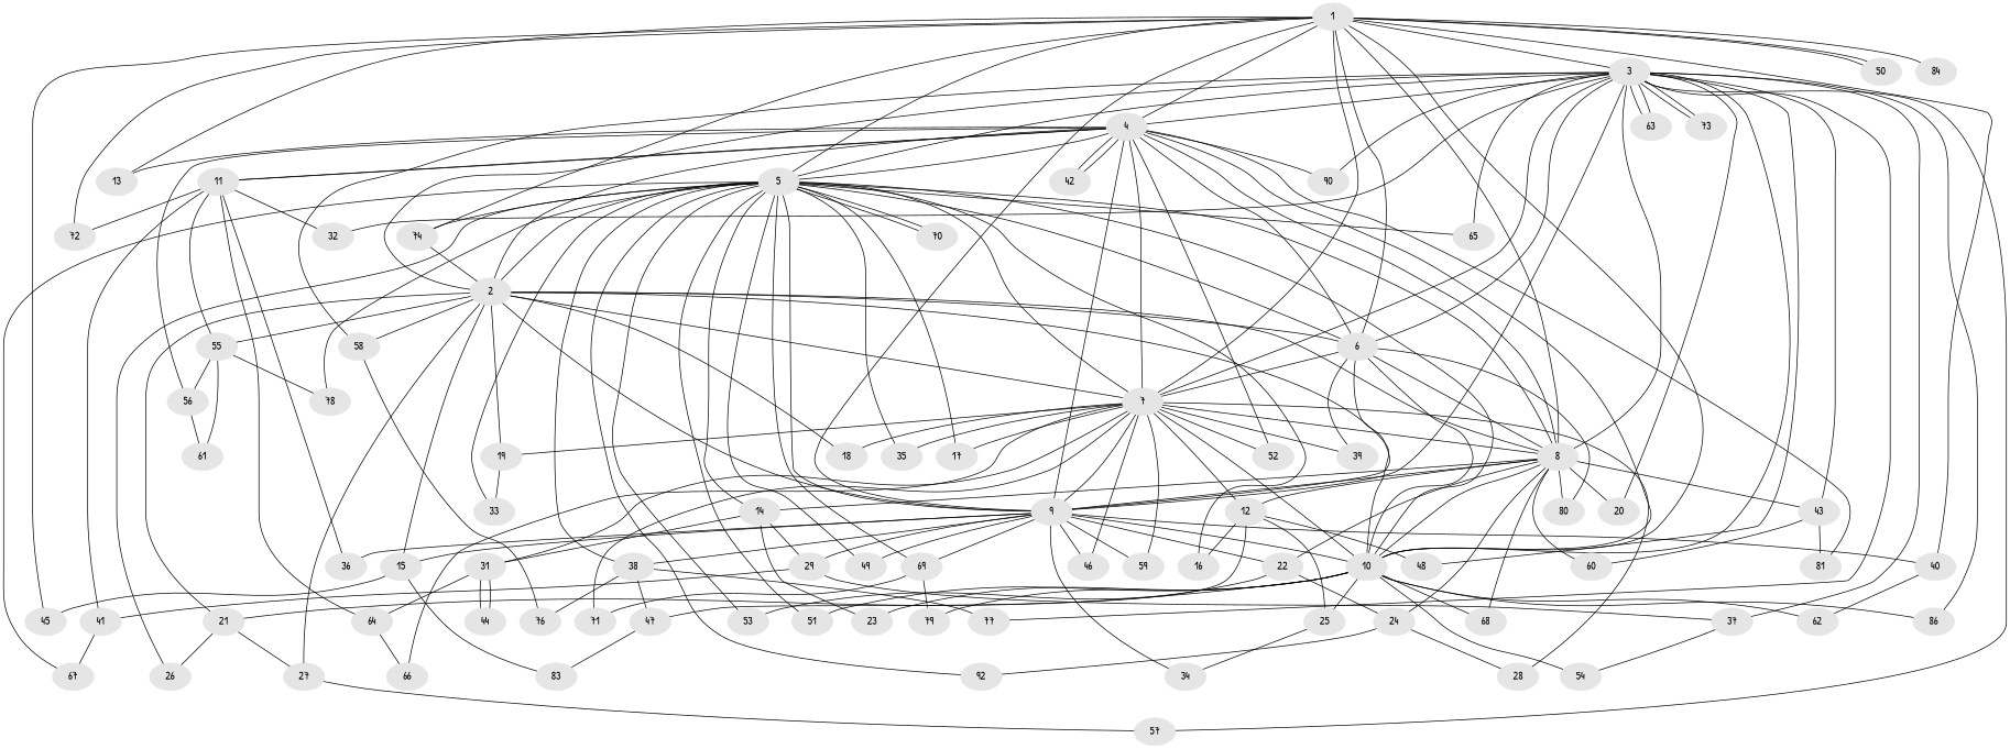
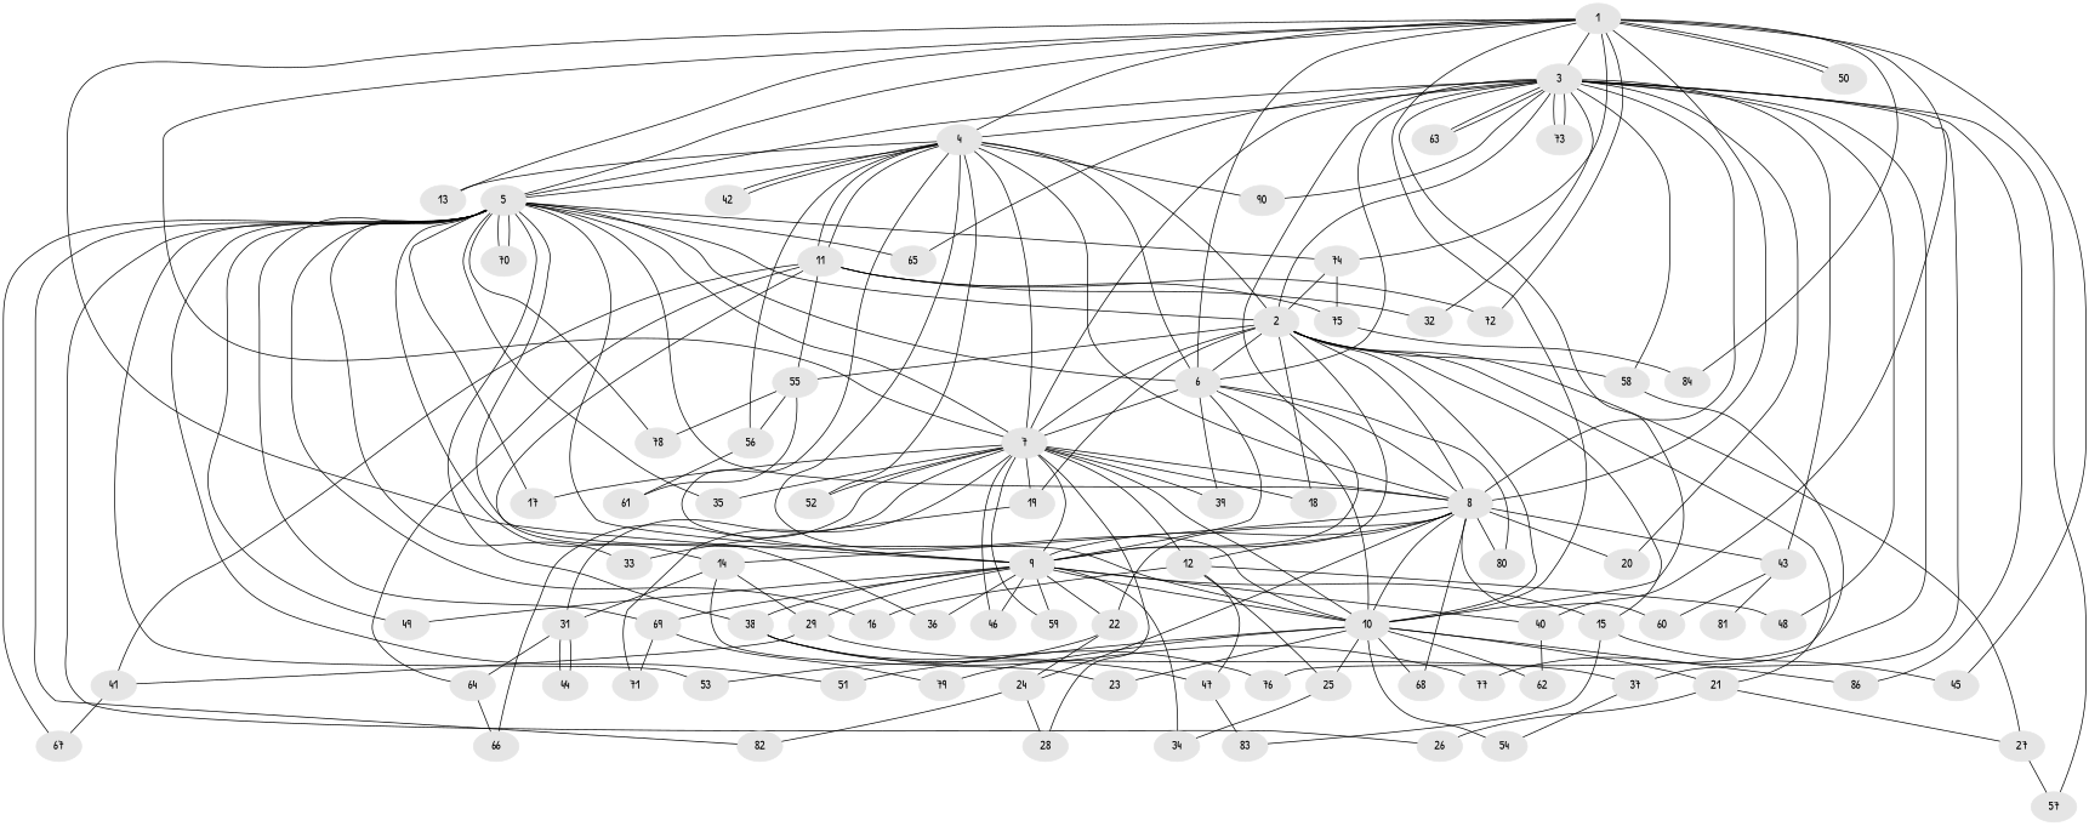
  graph {
    fontname="Patrick Hand"
    node [color=gray90 fontname="Patrick Hand" style=filled]
    edge [fontname="Patrick Hand"]
    1
    3
    4
    5
    6
    7
    8
    9
    10
    13
    40
    45
    50
    72
    74
    84
    2
    15
    18
    19
    21
    27
    55
    58
    20
    n26 [label=90]
    32
    37
    43
    48
    57
    63
    65
    73
    77
    86
    11
    42
    52
    56
    81
    14
    16
    17
    26
    33
    35
    38
    49
    51
    53
    67
    69
    70
    78
-   82 [label=92]
+   82
    39
    80
    12
    28
    31
    46
    59
    66
    71
    22
    24
    60
    68
    29
    34
    36
    23
    25
    54
    62
    79
+   75
    83
    61
    76
    41
    64
    47
    44
    1 -- 3
    1 -- 4
    1 -- 5
    1 -- 6
    1 -- 7
    1 -- 8
    1 -- 9
    1 -- 10
    1 -- 13
    1 -- 40
    1 -- 45
    1 -- 50
    1 -- 50
    1 -- 72
    1 -- 74
    1 -- 84
    3 -- 4
    3 -- 5
    3 -- 6
    3 -- 7
    3 -- 8
    3 -- 9
    3 -- 10
    3 -- 58
    3 -- 20
    3 -- n26
    3 -- 32
    3 -- 37
    3 -- 43
    3 -- 48
    3 -- 57
    3 -- 63
    3 -- 63
    3 -- 65
    3 -- 73
    3 -- 73
    3 -- 77
    3 -- 86
    4 -- 5
    4 -- 6
    4 -- 7
    4 -- 8
    4 -- 9
    4 -- 10
    4 -- 13
    4 -- n26
    4 -- 11
    4 -- 11
    4 -- 42
    4 -- 42
    4 -- 52
    4 -- 56
-   4 -- 81
    5 -- 6
    5 -- 7
    5 -- 8
    5 -- 9
    5 -- 10
    5 -- 74
    5 -- 65
    5 -- 14
    5 -- 16
    5 -- 17
    5 -- 26
    5 -- 33
    5 -- 35
    5 -- 38
    5 -- 49
    5 -- 51
    5 -- 53
    5 -- 67
    5 -- 69
    5 -- 70
    5 -- 70
    5 -- 78
    5 -- 82
    6 -- 7
    6 -- 8
    6 -- 9
    6 -- 10
    6 -- 39
    6 -- 80
    7 -- 8
    7 -- 9
    7 -- 10
    7 -- 18
    7 -- 19
    7 -- 52
    7 -- 17
    7 -- 35
    7 -- 39
    7 -- 12
    7 -- 28
    7 -- 31
    7 -- 46
    7 -- 59
    7 -- 66
    7 -- 71
    8 -- 9
    8 -- 10
    8 -- 20
    8 -- 43
    8 -- 14
    8 -- 80
    8 -- 12
    8 -- 22
    8 -- 24
    8 -- 60
    8 -- 68
    9 -- 10
    9 -- 40
    9 -- 15
    9 -- 38
    9 -- 49
    9 -- 69
    9 -- 46
    9 -- 59
    9 -- 22
    9 -- 29
    9 -- 34
    9 -- 36
    10 -- 21
    10 -- 86
    10 -- 51
    10 -- 68
    10 -- 23
    10 -- 25
    10 -- 54
    10 -- 62
    10 -- 79
    40 -- 62
    74 -- 2
+   74 -- 75
    2 -- 3
    2 -- 4
    2 -- 5
    2 -- 6
    2 -- 7
    2 -- 8
    2 -- 9
    2 -- 10
    2 -- 15
    2 -- 18
    2 -- 19
    2 -- 21
    2 -- 27
    2 -- 55
    2 -- 58
    15 -- 45
    15 -- 83
    19 -- 33
    21 -- 27
    21 -- 26
    27 -- 57
    55 -- 56
    55 -- 78
    55 -- 61
    58 -- 76
    37 -- 54
    43 -- 81
    43 -- 60
    11 -- 72
    11 -- 55
    11 -- 32
    11 -- 36
+   11 -- 75
    11 -- 41
    11 -- 64
    56 -- 61
    14 -- 31
    14 -- 29
    14 -- 23
    38 -- 77
    38 -- 76
    38 -- 47
    69 -- 71
    69 -- 79
    12 -- 48
    12 -- 16
    12 -- 25
    12 -- 47
    31 -- 64
    31 -- 44
    31 -- 44
    22 -- 53
    22 -- 24
    24 -- 82
    24 -- 28
    29 -- 37
    29 -- 41
    25 -- 34
+   75 -- 84
    41 -- 67
    64 -- 66
    47 -- 83
  }
